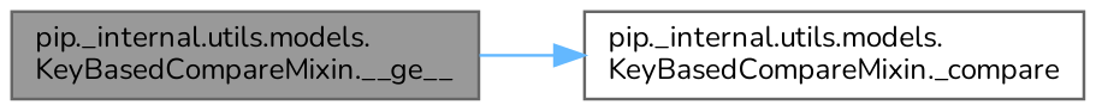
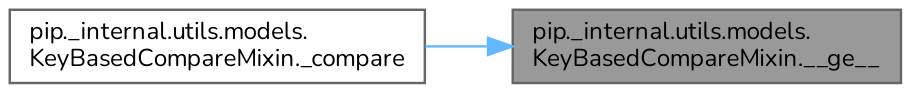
  digraph {
    rankdir=LR
    fontname=Nunito
    node [fontname=Nunito fontsize=10 shape=box style=filled]
    n1 [color=gray40 fillcolor=grey60 fontcolor=black height=0.2 label="pip._internal.utils.models.\lKeyBasedCompareMixin.__ge__" width=0.4]
    n2 [color=grey40 fillcolor=white height=0.2 label="pip._internal.utils.models.\lKeyBasedCompareMixin._compare" width=0.4]
-   n1 -> n2 [color=steelblue1 fontname=Nunito fontsize=10 labelfontname=Helvetica labelfontsize=10 style=solid]
+   n2 -> n1 [color=steelblue1 fontname=Nunito fontsize=10 labelfontname=Helvetica labelfontsize=10 style=solid]
  }
